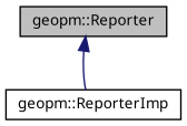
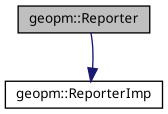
  digraph {
    fontname="Noto Sans"
    node [color=black fontname="Noto Sans" fontsize=10 shape=record style=filled]
    n1 [fillcolor=grey75 fontcolor=black height=0.2 label="geopm::Reporter" width=0.4]
    n2 [fillcolor=white height=0.2 label="geopm::ReporterImp" width=0.4]
-   n1 -> n2 [color=midnightblue dir=back fontname="Noto Sans" fontsize=10 labelfontname=Helvetica labelfontsize=10 style=solid]
+   n2 -> n1 [color=midnightblue dir=back fontname="Noto Sans" fontsize=10 labelfontname=Helvetica labelfontsize=10 style=solid]
  }
